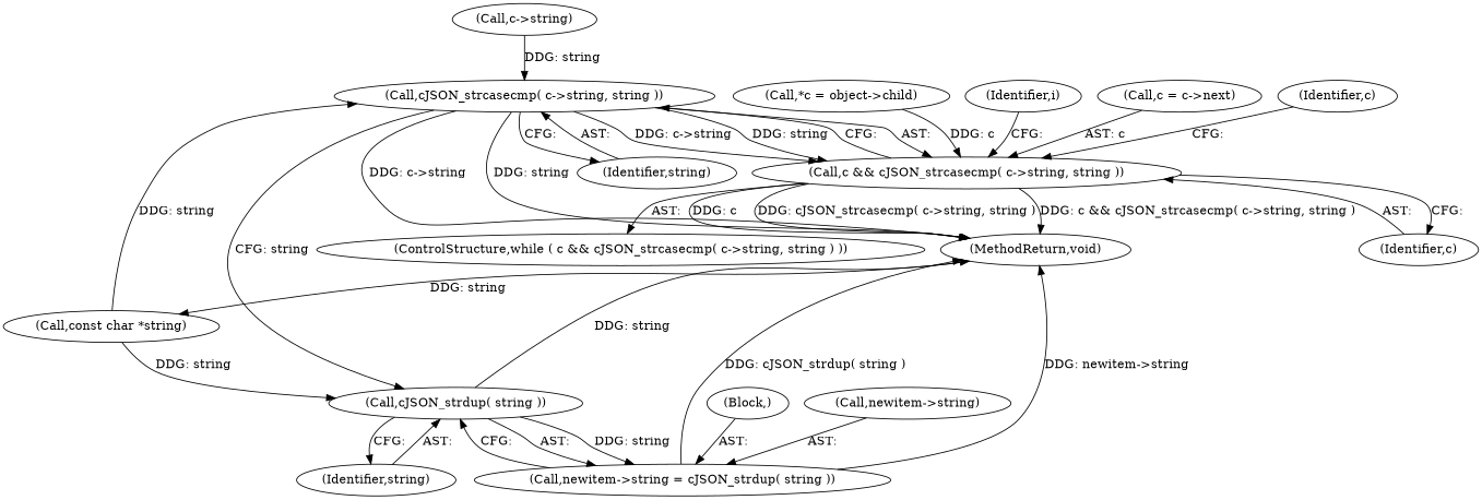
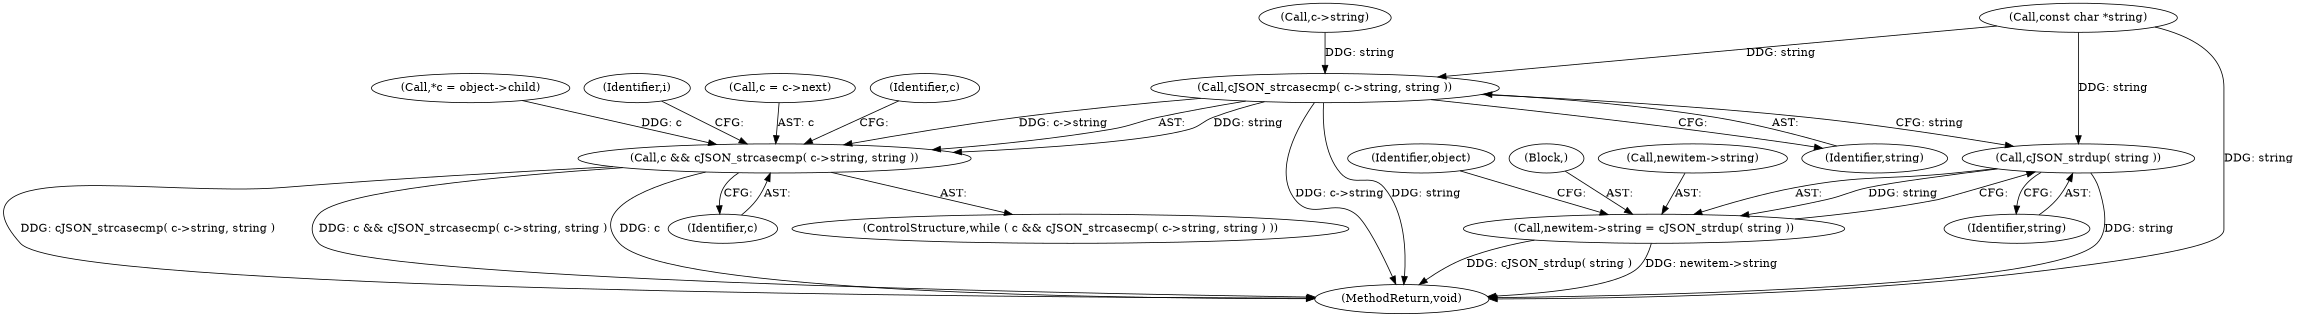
  digraph {
    n1 [label="(Call,cJSON_strcasecmp( c->string, string ))"]
    n2 [label="(Call,c && cJSON_strcasecmp( c->string, string ))"]
    n3 [label="(Call,cJSON_strdup( string ))"]
    n4 [label="(MethodReturn,void)"]
    n5 [label="(Identifier,string)"]
    n6 [label="(Identifier,c)"]
    n7 [label="(ControlStructure,while ( c && cJSON_strcasecmp( c->string, string ) ))"]
    n8 [label="(Call,newitem->string = cJSON_strdup( string ))"]
    n9 [label="(Identifier,string)"]
    n10 [label="(Call,const char *string)"]
    n11 [label="(Block,)"]
    n12 [label="(Call,c = c->next)"]
    n13 [label="(Call,newitem->string)"]
    n14 [label="(Identifier,c)"]
    n15 [label="(Call,*c = object->child)"]
    n16 [label="(Call,c->string)"]
+   n17 [label="(Identifier,object)"]
    n18 [label="(Identifier,i)"]
    n1 -> n2 [label="AST: "]
    n1 -> n2 [label="DDG: c->string"]
    n1 -> n2 [label="DDG: string"]
    n1 -> n3 [label="CFG: string"]
    n1 -> n4 [label="DDG: c->string"]
    n1 -> n4 [label="DDG: string"]
    n1 -> n5 [label="CFG: "]
-   n2 -> n1 [label="CFG: "]
    n2 -> n4 [label="DDG: c"]
    n2 -> n4 [label="DDG: cJSON_strcasecmp( c->string, string )"]
    n2 -> n4 [label="DDG: c && cJSON_strcasecmp( c->string, string )"]
    n2 -> n6 [label="CFG: "]
    n2 -> n7 [label="AST: "]
    n3 -> n4 [label="DDG: string"]
    n3 -> n8 [label="AST: "]
    n3 -> n8 [label="DDG: string"]
    n3 -> n9 [label="CFG: "]
    n5 -> n1 [label="AST: "]
    n6 -> n2 [label="AST: "]
    n8 -> n3 [label="CFG: "]
    n8 -> n4 [label="DDG: newitem->string"]
    n8 -> n4 [label="DDG: cJSON_strdup( string )"]
    n9 -> n3 [label="AST: "]
    n10 -> n1 [label="DDG: string"]
    n10 -> n3 [label="DDG: string"]
-   n4 -> n10 [label="DDG: string"]
+   n10 -> n4 [label="DDG: string"]
    n11 -> n8 [label="AST: "]
    n12 -> n2 [label="AST: c"]
    n13 -> n8 [label="AST: "]
    n14 -> n2 [label="CFG: "]
    n15 -> n2 [label="DDG: c"]
    n16 -> n1 [label="DDG: string"]
+   n17 -> n8 [label="CFG: "]
    n18 -> n2 [label="CFG: "]
  }
